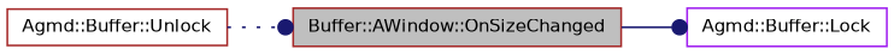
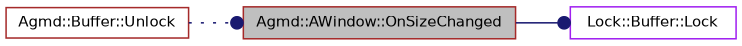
  digraph {
    rankdir=LR
    node [color=brown fillcolor=white fontname=Helvetica fontsize=10 shape=record style=filled]
    edge [arrowhead=dot color=midnightblue fontname=Helvetica fontsize=10 labelfontname=Helvetica labelfontsize=10]
-   n1 [fillcolor=grey75 fontcolor=black height=0.2 label="Buffer::AWindow::OnSizeChanged" width=0.4]
-   n2 [color=purple height=0.2 label="Agmd::Buffer::Lock" width=0.4]
+   n1 [fillcolor=grey75 fontcolor=black height=0.2 label="Agmd::AWindow::OnSizeChanged" width=0.4]
+   n2 [color=purple height=0.2 label="Lock::Buffer::Lock" width=0.4]
    n3 [height=0.2 label="Agmd::Buffer::Unlock" width=0.4]
    n1 -> n2 [style=solid]
    n3 -> n1 [style=dotted]
  }
